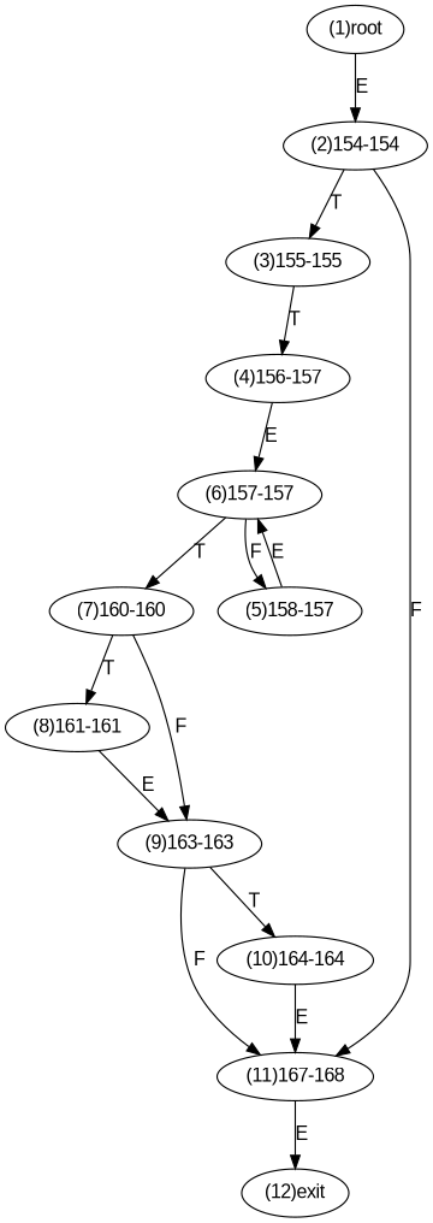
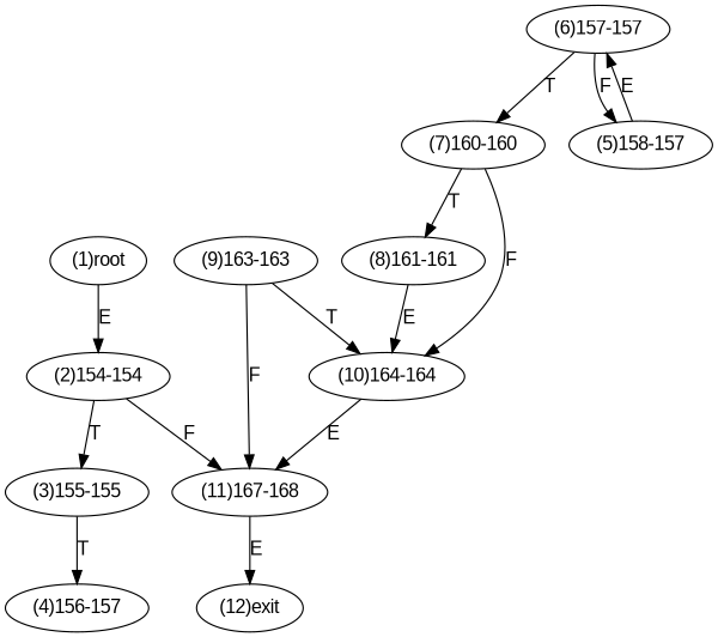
  digraph {
    fontname="Liberation Sans"
    node [fontname="Liberation Sans"]
    edge [fontname="Liberation Sans"]
    n1 [label="(1)root"]
    n2 [label="(2)154-154"]
    n3 [label="(3)155-155"]
    n4 [label="(11)167-168"]
    n5 [label="(4)156-157"]
    n6 [label="(12)exit"]
    n7 [label="(6)157-157"]
    n8 [label="(7)160-160"]
    n9 [label="(8)161-161"]
    n10 [label="(9)163-163"]
    n11 [label="(5)158-157"]
    n12 [label="(10)164-164"]
    n1 -> n2 [label=E]
    n2 -> n3 [label=T]
    n2 -> n4 [label=F]
    n3 -> n5 [label=T]
    n4 -> n6 [label=E]
-   n5 -> n7 [label=E]
    n7 -> n8 [label=T]
    n7 -> n11 [label=F]
    n8 -> n9 [label=T]
-   n8 -> n10 [label=F]
-   n9 -> n10 [label=E]
+   n8 -> n12 [label=F]
+   n9 -> n12 [label=E]
    n10 -> n4 [label=F]
    n10 -> n12 [label=T]
    n11 -> n7 [label=E]
    n12 -> n4 [label=E]
  }
